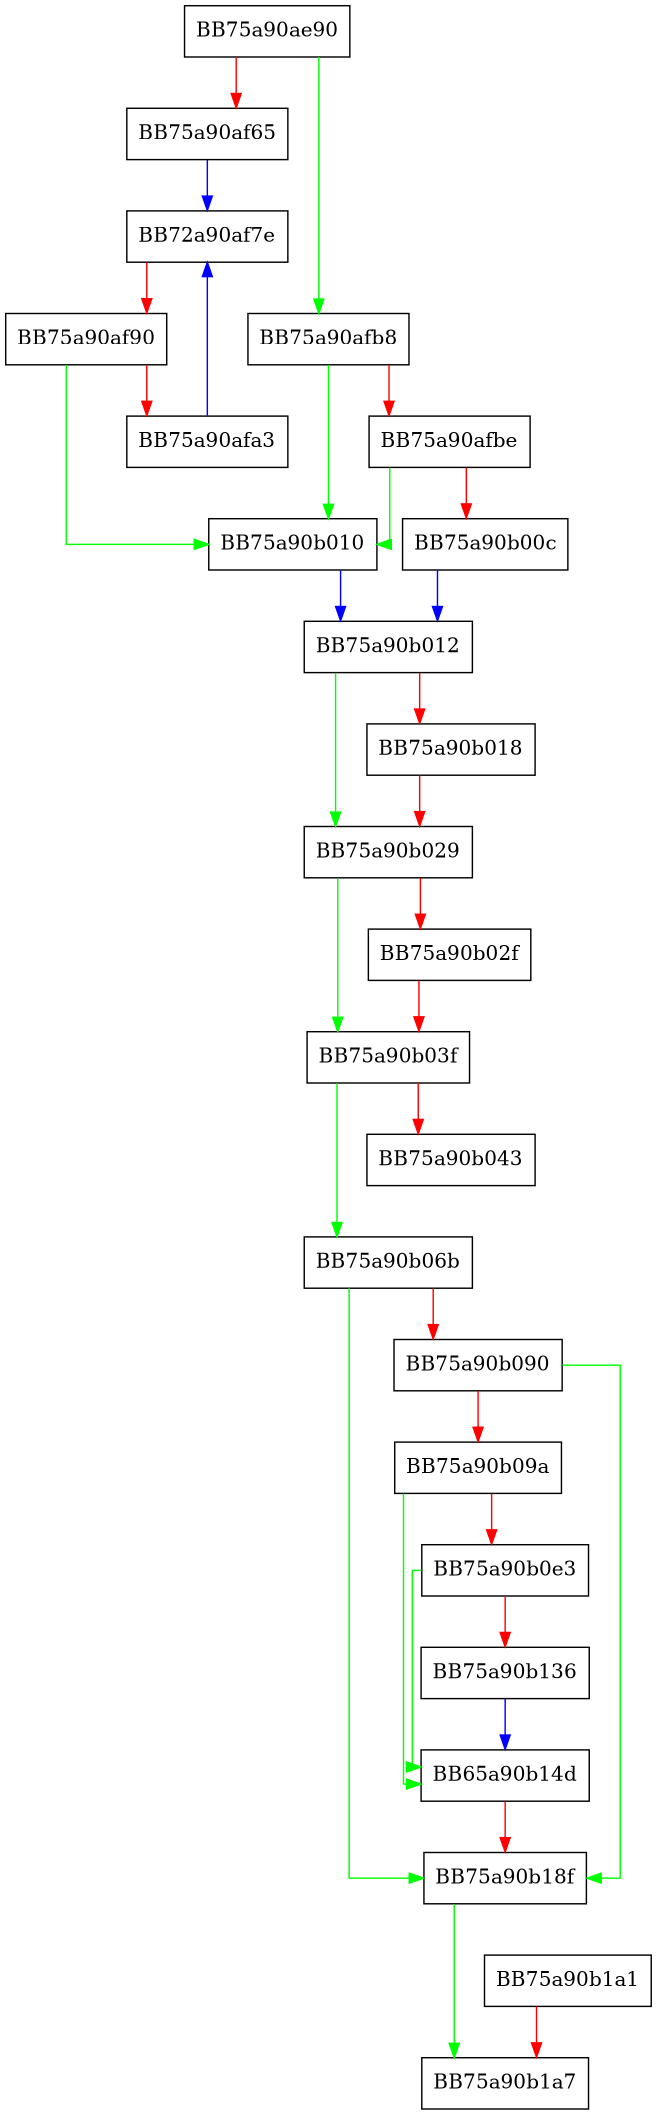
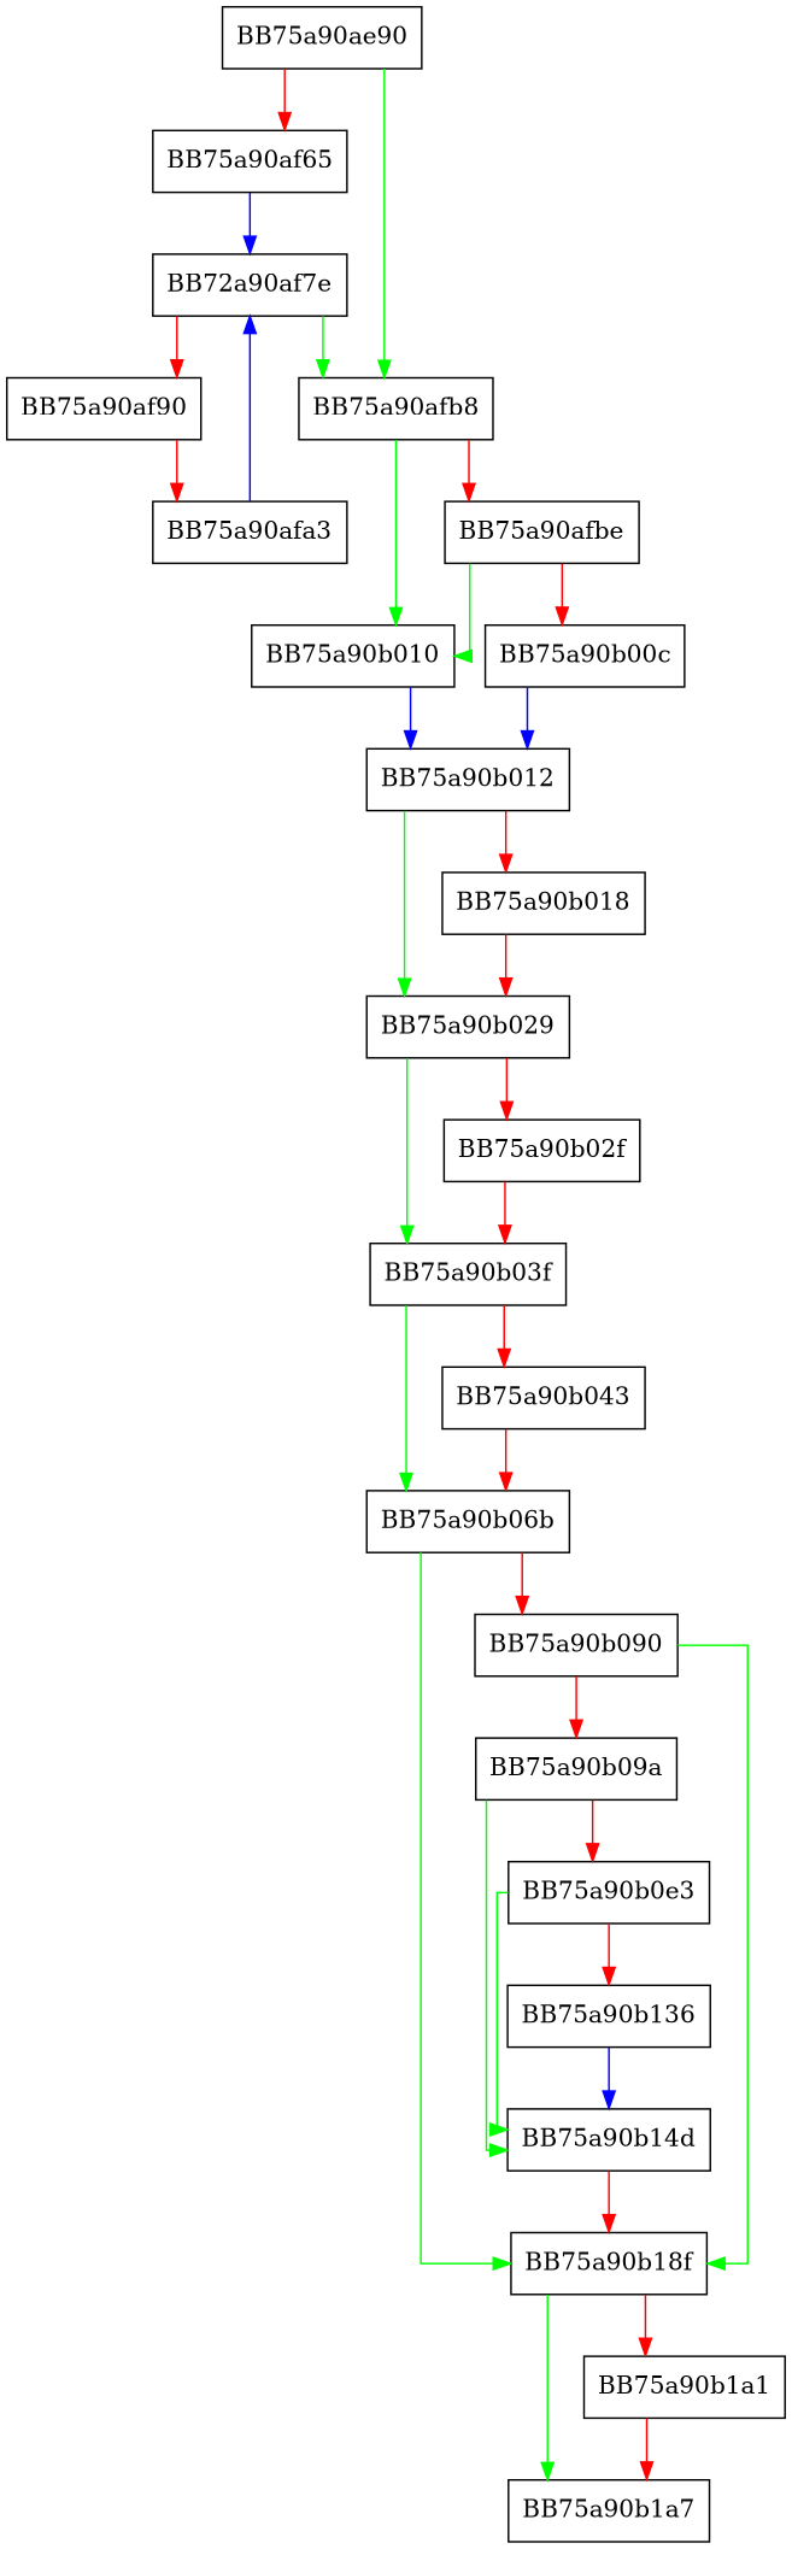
  digraph {
    splines=ortho
    node [shape=box]
    edge [color=red]
    BB75a90ae90
    BB75a90afb8
    BB75a90af65
    BB75a90b010
    BB75a90afbe
    n6 [label=BB72a90af7e]
    BB75a90b012
    BB75a90b00c
    BB75a90af90
    BB75a90afa3
    BB75a90b029
    BB75a90b018
    BB75a90b03f
    BB75a90b02f
    BB75a90b06b
    BB75a90b043
    BB75a90b18f
    BB75a90b090
    BB75a90b1a7
    BB75a90b1a1
    BB75a90b09a
-   BB75a90b14d [label=BB65a90b14d]
+   BB75a90b14d
    BB75a90b0e3
    BB75a90b136
    BB75a90ae90 -> BB75a90afb8 [color=green]
    BB75a90ae90 -> BB75a90af65
    BB75a90afb8 -> BB75a90b010 [color=green]
    BB75a90afb8 -> BB75a90afbe
    BB75a90af65 -> n6 [color=blue]
    BB75a90b010 -> BB75a90b012 [color=blue]
    BB75a90afbe -> BB75a90b010 [color=green]
    BB75a90afbe -> BB75a90b00c
+   n6 -> BB75a90afb8 [color=green]
    n6 -> BB75a90af90
    BB75a90b012 -> BB75a90b029 [color=green]
    BB75a90b012 -> BB75a90b018
    BB75a90b00c -> BB75a90b012 [color=blue]
-   BB75a90af90 -> BB75a90b010 [color=green]
    BB75a90af90 -> BB75a90afa3
    BB75a90afa3 -> n6 [color=blue]
    BB75a90b029 -> BB75a90b03f [color=green]
    BB75a90b029 -> BB75a90b02f
    BB75a90b018 -> BB75a90b029
    BB75a90b03f -> BB75a90b06b [color=green]
    BB75a90b03f -> BB75a90b043
    BB75a90b02f -> BB75a90b03f
    BB75a90b06b -> BB75a90b18f [color=green]
    BB75a90b06b -> BB75a90b090
+   BB75a90b043 -> BB75a90b06b
    BB75a90b18f -> BB75a90b1a7 [color=green]
+   BB75a90b18f -> BB75a90b1a1
    BB75a90b090 -> BB75a90b18f [color=green]
    BB75a90b090 -> BB75a90b09a
    BB75a90b1a1 -> BB75a90b1a7
    BB75a90b09a -> BB75a90b14d [color=green]
    BB75a90b09a -> BB75a90b0e3
    BB75a90b14d -> BB75a90b18f
    BB75a90b0e3 -> BB75a90b14d [color=green]
    BB75a90b0e3 -> BB75a90b136
    BB75a90b136 -> BB75a90b14d [color=blue]
  }
